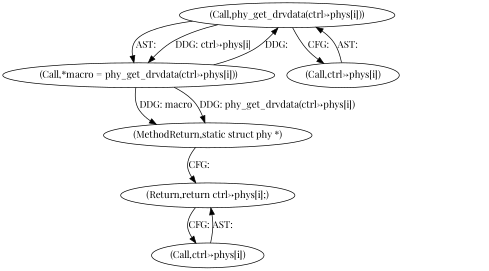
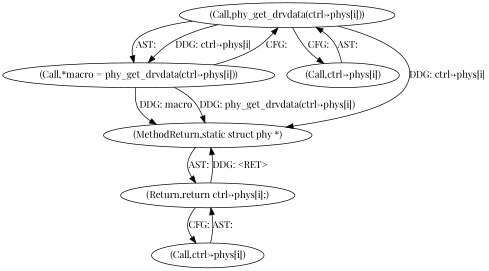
  digraph {
    fontname="Playfair Display"
    node [fontname="Playfair Display"]
    edge [fontname="Playfair Display"]
    n1 [label="(Call,phy_get_drvdata(ctrl->phys[i]))"]
    n2 [label="(Call,*macro = phy_get_drvdata(ctrl->phys[i]))"]
    n3 [label="(Call,ctrl->phys[i])"]
    n4 [label="(MethodReturn,static struct phy *)"]
    n5 [label="(Return,return ctrl->phys[i];)"]
    n6 [label="(Call,ctrl->phys[i])"]
    n1 -> n2 [label="AST: "]
    n1 -> n2 [label="DDG: ctrl->phys[i]"]
    n1 -> n3 [label="CFG: "]
-   n2 -> n1 [label="DDG: "]
+   n1 -> n4 [label="DDG: ctrl->phys[i]"]
+   n2 -> n1 [label="CFG: "]
    n2 -> n4 [label="DDG: macro"]
    n2 -> n4 [label="DDG: phy_get_drvdata(ctrl->phys[i])"]
    n3 -> n1 [label="AST: "]
-   n4 -> n5 [label="CFG: "]
+   n4 -> n5 [label="AST: "]
+   n5 -> n4 [label="DDG: <RET>"]
    n5 -> n6 [label="CFG: "]
    n6 -> n5 [label="AST: "]
  }
